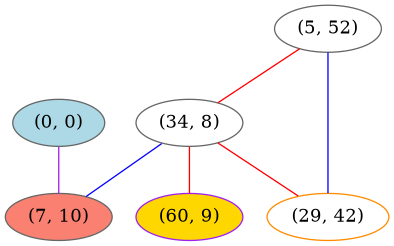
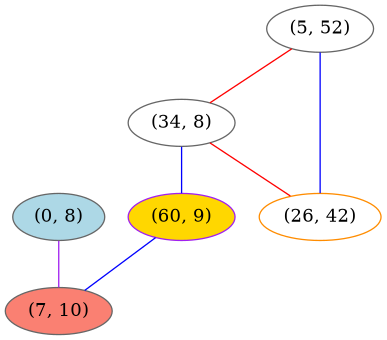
  graph {
    node [color=gray40 fillcolor=white style=filled]
    edge [color=blue weight=3]
-   "(0, 0)" [fillcolor=lightblue]
+   "(0, 0)" [fillcolor=lightblue label="(0, 8)"]
    "(7, 10)" [fillcolor=salmon]
    "(34, 8)"
    "(60, 9)" [color=purple fillcolor=gold]
-   "(29, 42)" [color=darkorange]
+   "(29, 42)" [color=darkorange label="(26, 42)"]
    "(5, 52)"
    "(0, 0)" -- "(7, 10)" [color=purple weight=4]
-   "(34, 8)" -- "(7, 10)"
-   "(34, 8)" -- "(60, 9)" [color=red]
+   "(60, 9)" -- "(7, 10)"
+   "(34, 8)" -- "(60, 9)"
    "(34, 8)" -- "(29, 42)" [color=red weight=1]
    "(5, 52)" -- "(34, 8)" [color=red weight=1]
    "(5, 52)" -- "(29, 42)"
  }
